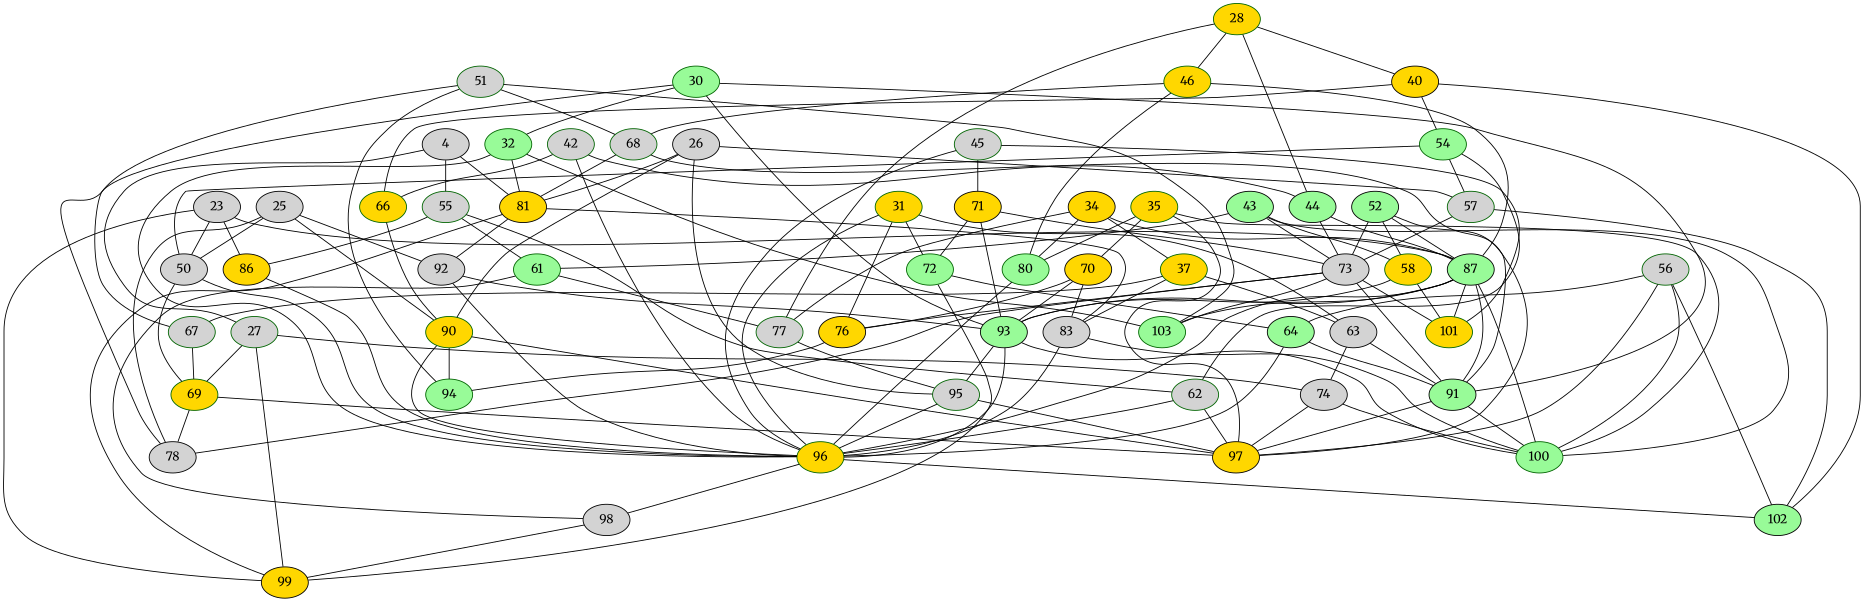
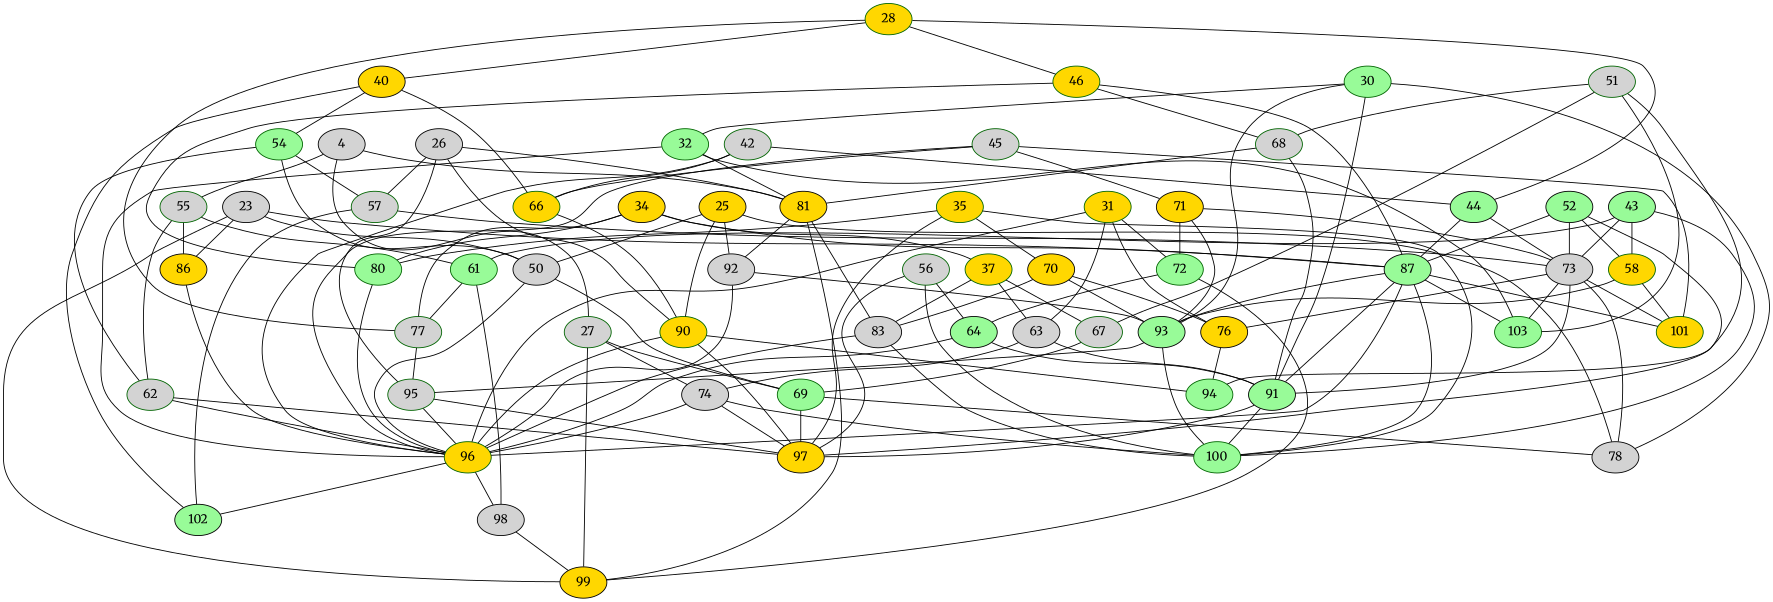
  graph {
    fontname=Merriweather
    node [color=darkgreen fillcolor=lightgrey fontname=Merriweather style=filled]
    edge [fontname=Merriweather]
    4 [color=black]
    27
    55 [super="+24"]
    81 [color=black fillcolor=gold super="+19+36"]
    99 [color=black fillcolor=gold super="+60"]
-   69 [fillcolor=gold super="+21"]
+   69 [fillcolor=palegreen super="+21"]
    74 [color=black]
    86 [color=black fillcolor=gold]
    61 [fillcolor=palegreen]
    62
    92 [color=black]
    83 [color=black super="+33"]
    23 [color=black]
    50 [color=black]
    87 [color=black fillcolor=palegreen super="+82+79"]
    96 [fillcolor=gold super="+9+89+18+49"]
    91 [color=black fillcolor=palegreen super="+59"]
    93 [color=black fillcolor=palegreen super="+53"]
    103 [fillcolor=palegreen]
    100 [fillcolor=palegreen super="+75"]
    101 [fillcolor=gold]
-   25 [color=black]
+   25 [color=black fillcolor=gold]
    78 [color=black]
    90 [fillcolor=gold super="+41"]
    97 [color=black fillcolor=gold super="+13+39+88"]
    94 [fillcolor=palegreen]
    26 [color=black]
    57
    95 [super="+65"]
    102 [color=black fillcolor=palegreen]
    73 [color=black super="+6+47+16"]
    28 [fillcolor=gold]
    40 [color=black fillcolor=gold]
    44 [color=black fillcolor=palegreen]
    46 [fillcolor=gold]
    77
    54 [fillcolor=palegreen]
    66 [fillcolor=gold]
    80 [fillcolor=palegreen]
    68
    30 [fillcolor=palegreen]
    32 [fillcolor=palegreen]
    31 [fillcolor=gold]
    63 [color=black]
    72 [fillcolor=palegreen]
    76 [color=black fillcolor=gold]
    n47 [color=black fillcolor=palegreen label=64]
    98 [color=black super="+85"]
    34 [color=black fillcolor=gold]
    37 [fillcolor=gold]
    67
    35 [fillcolor=gold]
    70 [color=black fillcolor=gold]
    42
    43 [color=black fillcolor=palegreen]
    58 [fillcolor=gold]
    45
    71 [color=black fillcolor=gold]
    51
    52 [color=black fillcolor=palegreen]
    56
    4 -- 27
    4 -- 55 [weight=2]
    4 -- 81
    27 -- 99
    27 -- 69
    27 -- 74
    55 -- 86 [weight=2]
    55 -- 61
    55 -- 62
    81 -- 99
    81 -- 92
    81 -- 83 [weight=2]
    69 -- 78
    69 -- 97 [weight=2]
    74 -- 100
    74 -- 97
    86 -- 96
    61 -- 77
    61 -- 98
    62 -- 96
    62 -- 97
    92 -- 96
    92 -- 93
    83 -- 96
    83 -- 100
    23 -- 99
    23 -- 86
    23 -- 50
    23 -- 87
    50 -- 69
    50 -- 96
    87 -- 96 [weight=4]
    87 -- 91
    87 -- 93
    87 -- 103
    87 -- 100 [weight=2]
    87 -- 101
    96 -- 102
    96 -- 98 [weight=3]
    91 -- 100
    91 -- 97 [weight=2]
-   93 -- 96
+   74 -- 96
    93 -- 100 [weight=2]
    93 -- 95
    25 -- 92
    25 -- 50
    25 -- 78
    25 -- 90
    90 -- 96
    90 -- 97 [weight=2]
    90 -- 94 [weight=2]
    26 -- 81
    26 -- 90
    26 -- 57
    26 -- 95
    57 -- 102
    57 -- 73
    95 -- 96 [weight=2]
    95 -- 97
    73 -- 91 [weight=2]
    73 -- 103
    73 -- 101
    73 -- 78
    73 -- 76
    28 -- 40
    28 -- 44
    28 -- 46
    28 -- 77
    40 -- 102
    40 -- 54
    40 -- 66
    44 -- 87
    44 -- 73
    46 -- 87
    46 -- 80
    46 -- 68
    77 -- 95
    54 -- 62
    54 -- 50
    54 -- 57
    66 -- 90
    80 -- 96
    68 -- 81
    68 -- 91
    30 -- 91
    30 -- 93
    30 -- 78
    30 -- 32
    32 -- 81
    32 -- 96
    32 -- 103
    31 -- 96
    31 -- 63
    31 -- 72
    31 -- 76
    63 -- 74
    63 -- 91
    72 -- 99
    72 -- n47
    76 -- 94
    n47 -- 96
    n47 -- 91
    98 -- 99 [weight=2]
    34 -- 87
    34 -- 77
    34 -- 80
    34 -- 37
    37 -- 83
    37 -- 63
    37 -- 67
    67 -- 69
    35 -- 100
    35 -- 97
    35 -- 80
    35 -- 70
    70 -- 83
    70 -- 93
    70 -- 76
    42 -- 96 [weight=2]
    42 -- 44
    42 -- 66
    43 -- 61
    43 -- 100
    43 -- 73
    43 -- 58
    58 -- 93
    58 -- 101
    45 -- 96
    45 -- 101
+   45 -- 66
    45 -- 71
    71 -- 93
    71 -- 73
    71 -- 72
    51 -- 103
    51 -- 94
    51 -- 68
    51 -- 67
    52 -- 87
    52 -- 97
    52 -- 73
    52 -- 58
    56 -- 100
    56 -- 97
-   56 -- 102
    56 -- n47
  }
